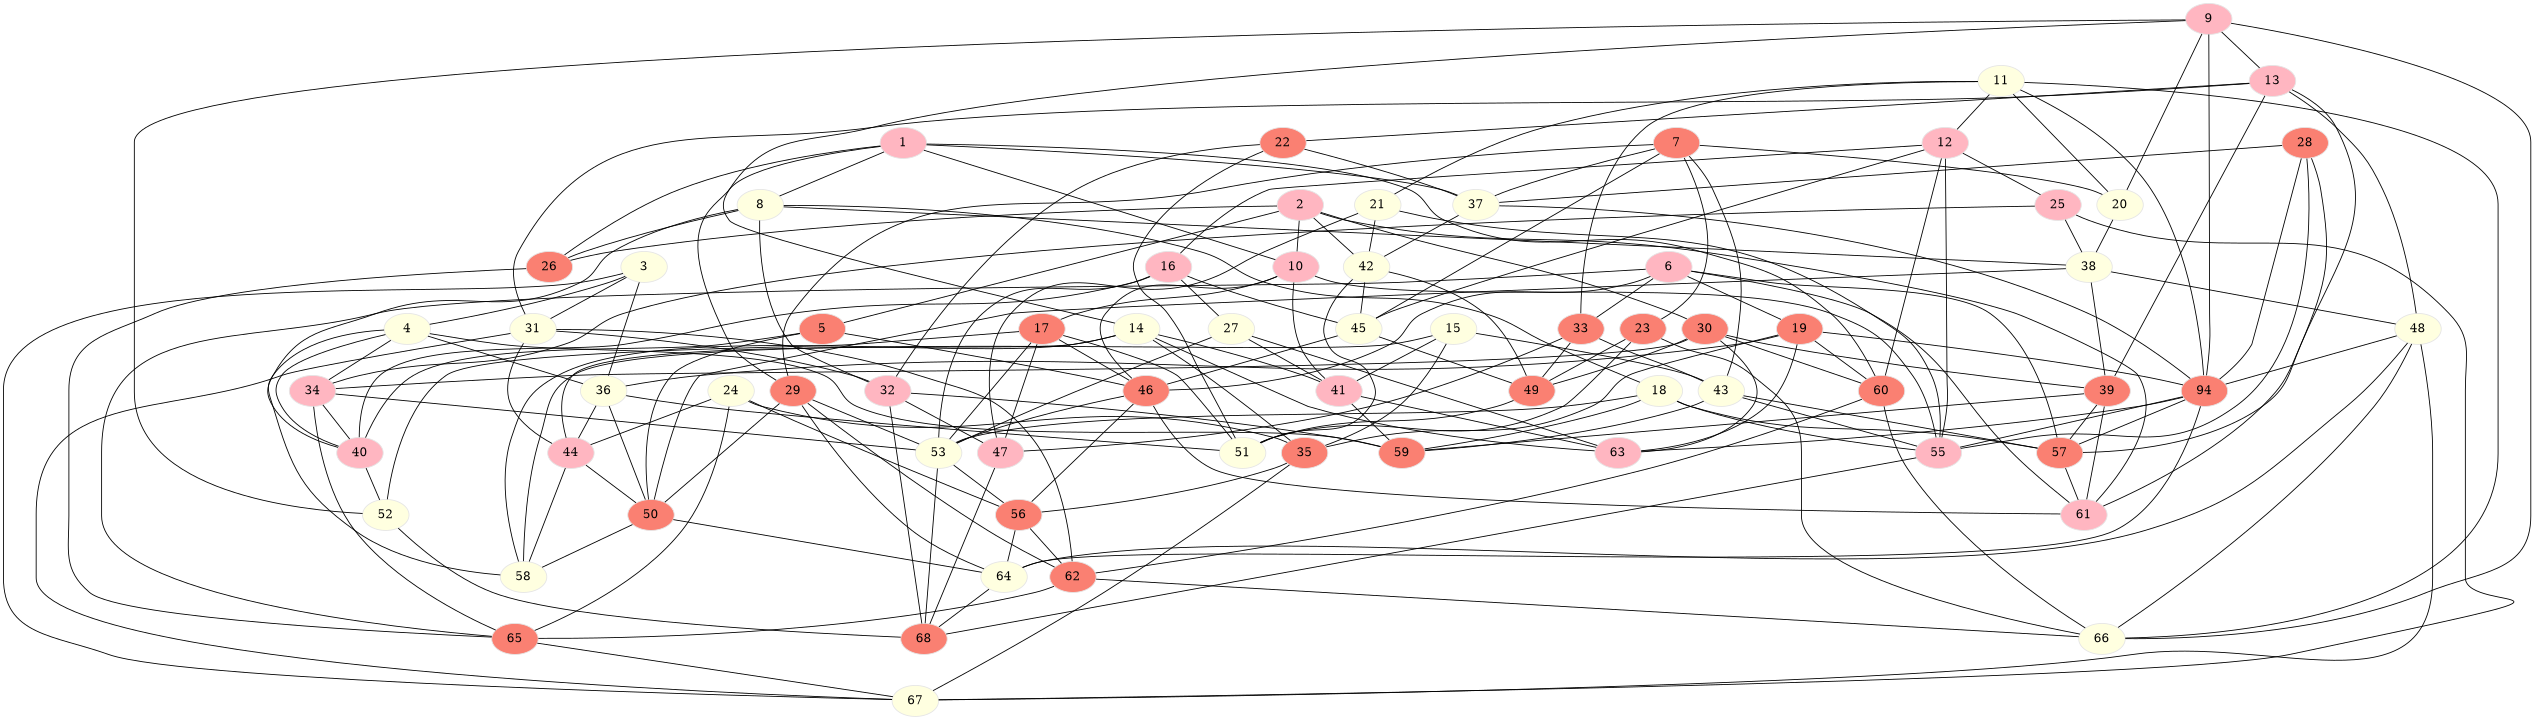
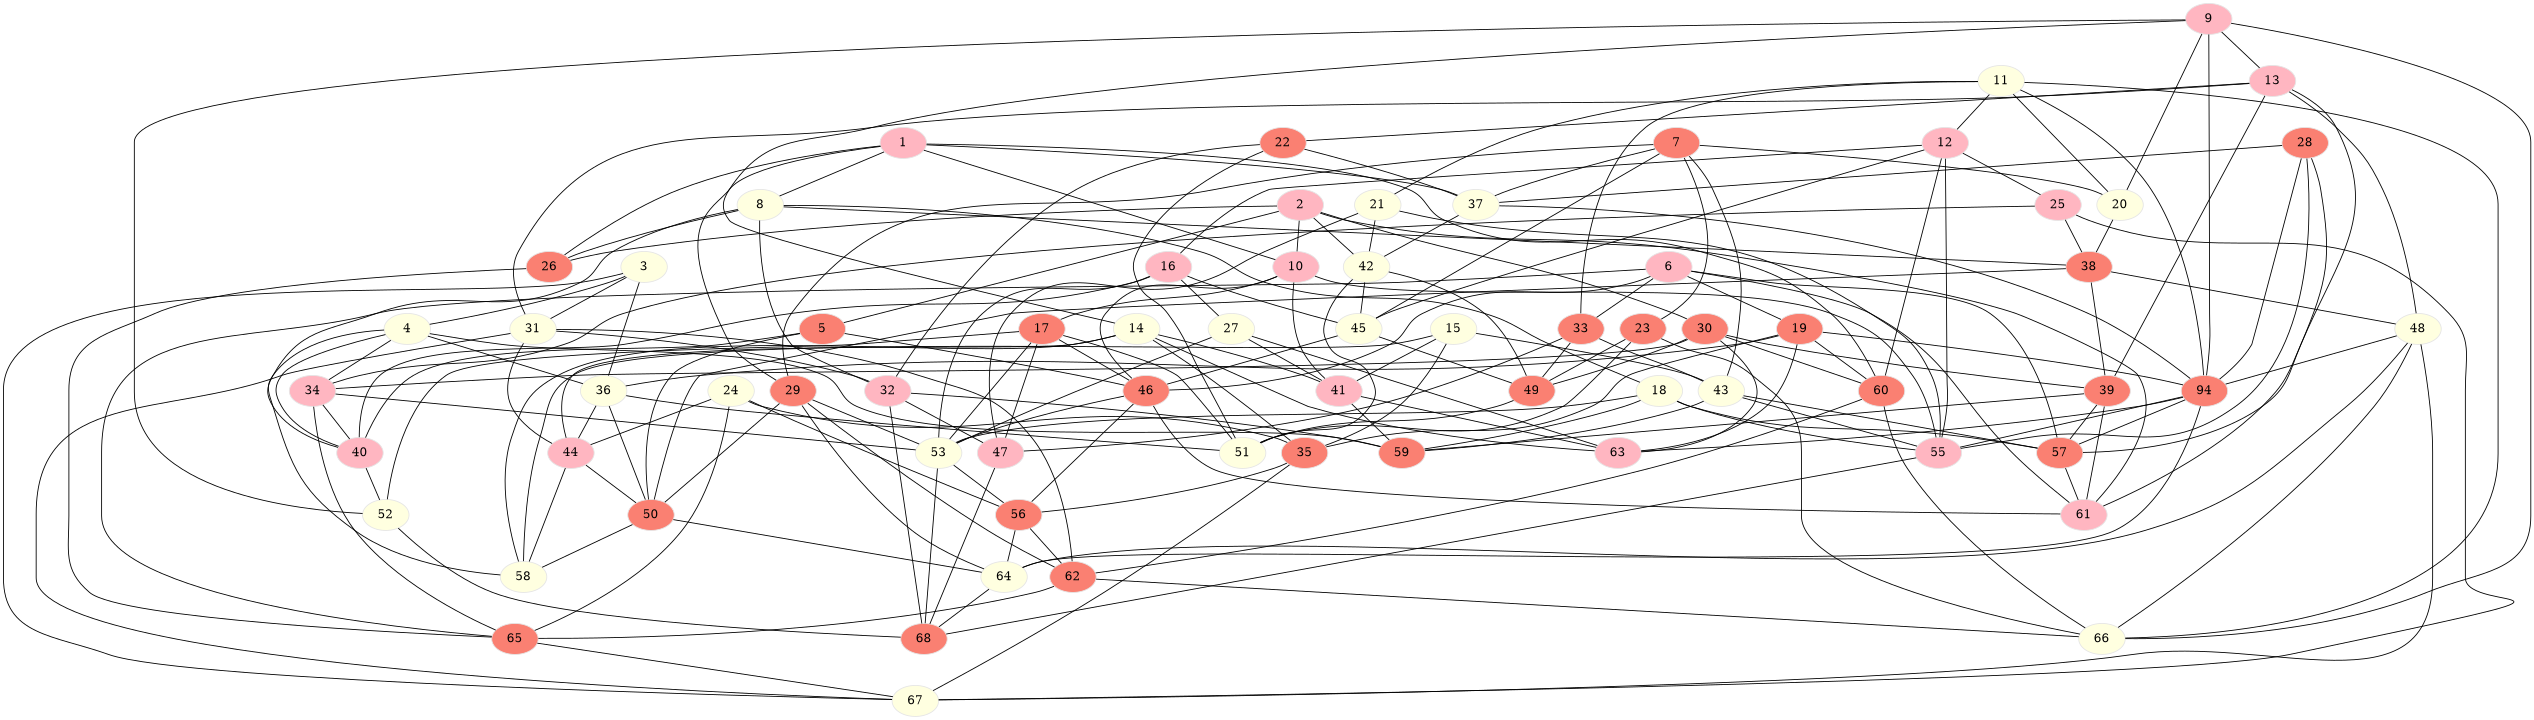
  graph {
    node [color=gray90 fillcolor=lightyellow style=filled]
    edge [weight=1.0]
    1 [fillcolor=lightpink]
    8
    10 [fillcolor=lightpink]
    26 [fillcolor=salmon]
    29 [fillcolor=salmon]
    37
    60 [fillcolor=salmon]
    40 [fillcolor=lightpink]
    18
    32 [fillcolor=lightpink]
-   38
+   38 [fillcolor=salmon]
    46 [fillcolor=salmon]
    17 [fillcolor=salmon]
    41 [fillcolor=lightpink]
    55 [fillcolor=lightpink]
    65 [fillcolor=salmon]
    50 [fillcolor=salmon]
    53
    62 [fillcolor=salmon]
    64
    42
    n22 [fillcolor=salmon label=94]
    66
    2 [fillcolor=lightpink]
    5 [fillcolor=salmon]
    30 [fillcolor=salmon]
    61 [fillcolor=lightpink]
    34 [fillcolor=lightpink]
    39 [fillcolor=salmon]
    63 [fillcolor=lightpink]
    49 [fillcolor=salmon]
    45
    51
    3
    4
    31
    36
    67
    58
    59 [fillcolor=salmon]
    44 [fillcolor=lightpink]
    52
    56 [fillcolor=salmon]
    6 [fillcolor=lightpink]
    19 [fillcolor=salmon]
    33 [fillcolor=salmon]
    57 [fillcolor=salmon]
    35 [fillcolor=salmon]
    43
    47 [fillcolor=lightpink]
    7 [fillcolor=salmon]
    20
    23 [fillcolor=salmon]
    68 [fillcolor=salmon]
    48
    9 [fillcolor=lightpink]
    13 [fillcolor=lightpink]
    14
    22 [fillcolor=salmon]
    11
    12 [fillcolor=lightpink]
    21
    16 [fillcolor=lightpink]
    25 [fillcolor=lightpink]
    27
    15
    24
    28 [fillcolor=salmon]
    1 -- 8
    1 -- 10
    1 -- 26
    1 -- 29
    1 -- 37
    1 -- 60
    8 -- 26
    8 -- 40
    8 -- 18
    8 -- 32
    8 -- 38
    10 -- 46
    10 -- 17
    10 -- 41
    10 -- 55
    26 -- 65
    29 -- 50
    29 -- 53
    29 -- 62
    29 -- 64
    37 -- 42
    37 -- n22
    60 -- 62
    60 -- 66
    40 -- 52
    18 -- 55
    18 -- 53
    18 -- 59
    18 -- 57 [weight=2.0]
    32 -- 59
    32 -- 47
    32 -- 68
    38 -- 50
    38 -- 39
    38 -- 48
    46 -- 53
    46 -- 61
    46 -- 56
    17 -- 46
    17 -- 53
    17 -- 51
    17 -- 52
    17 -- 47
    41 -- 63
    41 -- 59
    55 -- 68
    65 -- 67
    50 -- 64
    50 -- 58
    53 -- 56
    53 -- 68
    62 -- 65
    62 -- 66
    64 -- 68
    42 -- 49
    42 -- 45
    42 -- 51
    n22 -- 55
    n22 -- 64
    n22 -- 63
    n22 -- 57
    2 -- 10
    2 -- 26
    2 -- 42
    2 -- 5
    2 -- 30
    2 -- 61
    5 -- 40
    5 -- 46
    5 -- 50
    30 -- 60
    30 -- 34
    30 -- 39
    30 -- 63
    30 -- 49
    34 -- 40
    34 -- 65
    34 -- 53
    39 -- 61
    39 -- 59
    39 -- 57
    49 -- 51
    45 -- 46
    45 -- 49
    3 -- 4
    3 -- 31
    3 -- 36
    3 -- 67
    4 -- 40
    4 -- 34
    4 -- 36
    4 -- 58
    4 -- 59
    31 -- 32
    31 -- 62
    31 -- 67
    31 -- 44
    36 -- 50
    36 -- 51
    36 -- 44
    44 -- 50
    44 -- 58
    52 -- 68
    56 -- 62
    56 -- 64
    6 -- 46
    6 -- 65
    6 -- 61
    6 -- 19
    6 -- 33
    6 -- 57
    19 -- 60
    19 -- n22
    19 -- 63
    19 -- 36
    19 -- 35
    33 -- 49
    33 -- 43
    33 -- 47 [weight=2.0]
    57 -- 61
    35 -- 67
    35 -- 56
    43 -- 55
    43 -- 59
    43 -- 57
    47 -- 68
    7 -- 29
    7 -- 37
    7 -- 45
    7 -- 43
    7 -- 20
    7 -- 23
    20 -- 38
    23 -- 66
    23 -- 49
    23 -- 51
    48 -- 64
    48 -- n22
    48 -- 66
    48 -- 67
    9 -- n22
    9 -- 66
    9 -- 52
    9 -- 20
    9 -- 13
    9 -- 14
    13 -- 39
    13 -- 31
    13 -- 57
    13 -- 48
    13 -- 22
    14 -- 41
    14 -- 63
    14 -- 58
    14 -- 44
    14 -- 35
    22 -- 37
    22 -- 32
    22 -- 51
    11 -- n22
    11 -- 66
    11 -- 33
    11 -- 20
    11 -- 12
    11 -- 21
    12 -- 60
    12 -- 55
    12 -- 45
    12 -- 16
    12 -- 25
    21 -- 55
    21 -- 42
    21 -- 47
    16 -- 40
    16 -- 53 [weight=2.0]
    16 -- 45
    16 -- 27
    25 -- 38
    25 -- 34
    25 -- 67
    27 -- 41
    27 -- 53
    27 -- 63
    15 -- 41
    15 -- 58
    15 -- 35
    15 -- 43
    24 -- 65
    24 -- 44
    24 -- 56
    24 -- 35
    28 -- 37
    28 -- 55
    28 -- n22
    28 -- 61
  }
